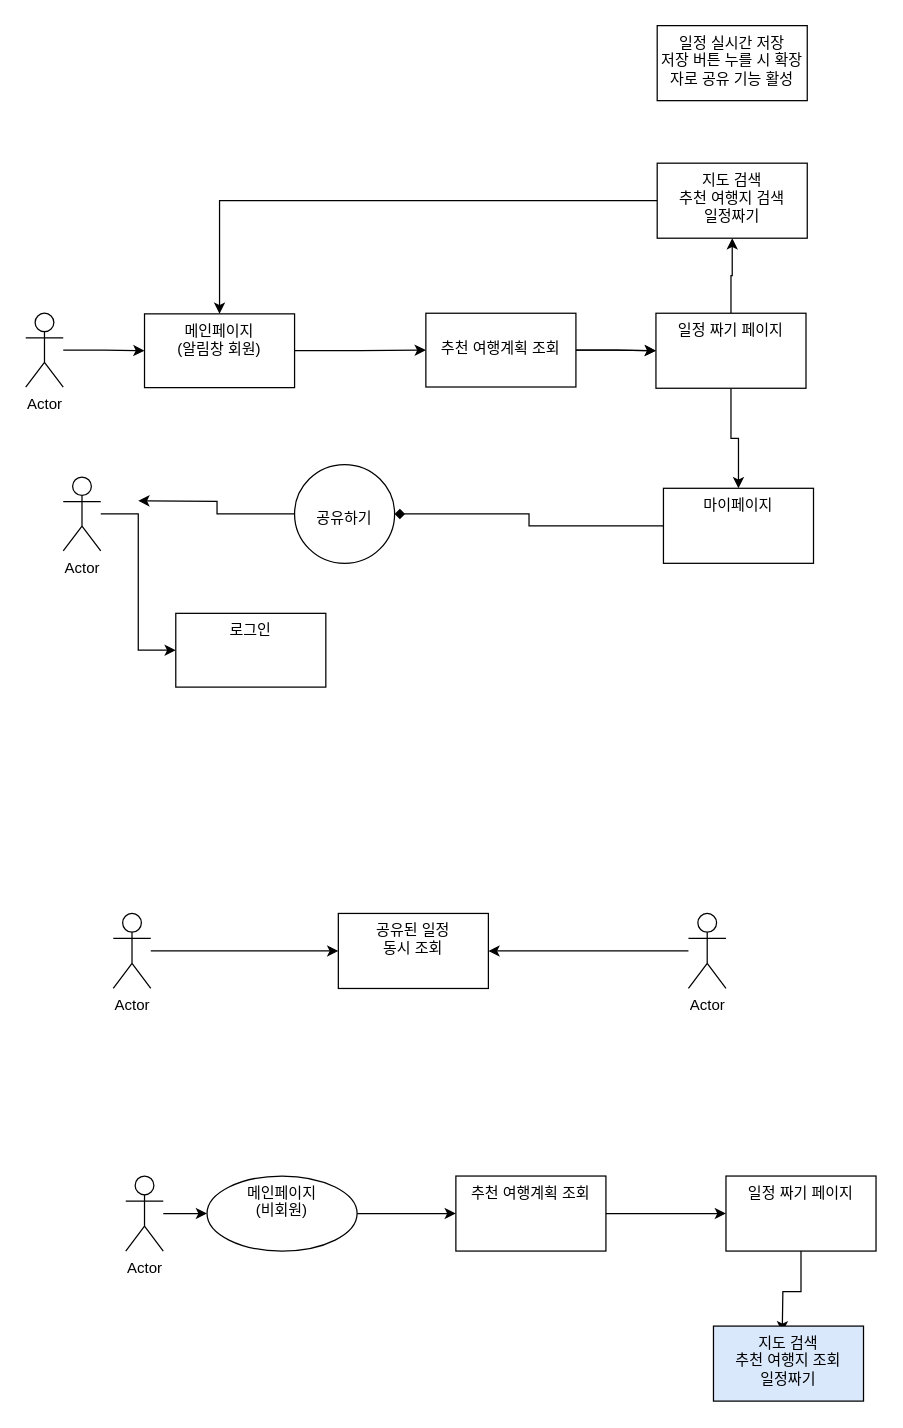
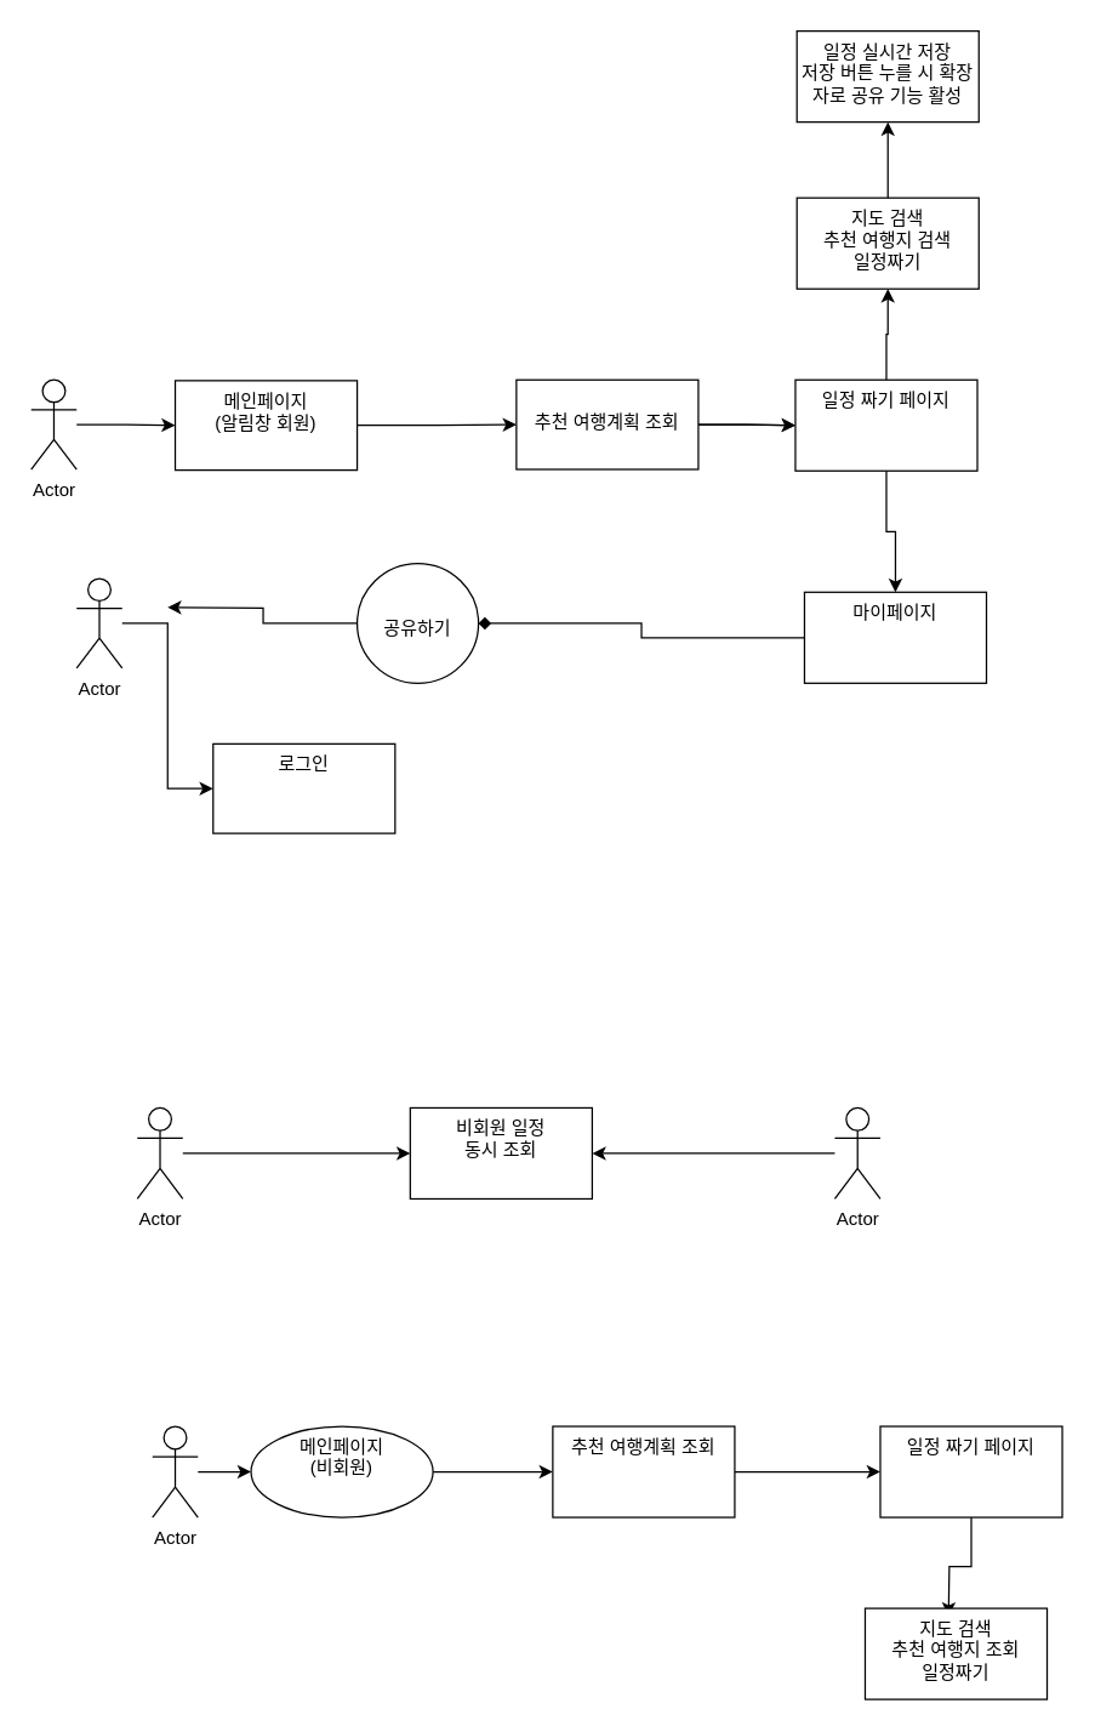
  <mxCell id="0" />
  <mxCell id="1" parent="0" />
  <mxCell id="2" value="" style="edgeStyle=orthogonalEdgeStyle;rounded=0;orthogonalLoop=1;jettySize=auto;html=1;" edge="1" parent="1" source="3" target="5"><mxGeometry relative="1" as="geometry" /></mxCell>
  <mxCell id="3" value="Actor" style="shape=umlActor;verticalLabelPosition=bottom;verticalAlign=top;html=1;outlineConnect=0;" vertex="1" parent="1"><mxGeometry x="20" y="250" width="30" height="59" as="geometry" /></mxCell>
  <mxCell id="4" value="" style="edgeStyle=orthogonalEdgeStyle;rounded=0;orthogonalLoop=1;jettySize=auto;html=1;" edge="1" parent="1" source="5" target="12"><mxGeometry relative="1" as="geometry" /></mxCell>
  <mxCell id="5" value="메인페이지&lt;br&gt;(알림창 회원)" style="whiteSpace=wrap;html=1;verticalAlign=top;" vertex="1" parent="1"><mxGeometry x="115" y="250.5" width="120" height="59" as="geometry" /></mxCell>
  <mxCell id="6" value="" style="edgeStyle=orthogonalEdgeStyle;rounded=0;orthogonalLoop=1;jettySize=auto;html=1;" edge="1" parent="1" source="7" target="9"><mxGeometry relative="1" as="geometry" /></mxCell>
  <mxCell id="7" value="Actor" style="shape=umlActor;verticalLabelPosition=bottom;verticalAlign=top;html=1;outlineConnect=0;" vertex="1" parent="1"><mxGeometry x="100" y="940" width="30" height="60" as="geometry" /></mxCell>
  <mxCell id="8" value="" style="edgeStyle=orthogonalEdgeStyle;rounded=0;orthogonalLoop=1;jettySize=auto;html=1;" edge="1" parent="1" source="9" target="14"><mxGeometry relative="1" as="geometry" /></mxCell>
  <mxCell id="9" value="메인페이지&lt;br&gt;(비회원)" style="ellipse;whiteSpace=wrap;html=1;verticalAlign=top;" vertex="1" parent="1"><mxGeometry x="165" y="940" width="120" height="60" as="geometry" /></mxCell>
  <mxCell id="10" value="" style="edgeStyle=orthogonalEdgeStyle;rounded=0;orthogonalLoop=1;jettySize=auto;html=1;" edge="1" parent="1" source="12" target="17"><mxGeometry relative="1" as="geometry" /></mxCell>
  <mxCell id="11" value="" style="edgeStyle=orthogonalEdgeStyle;rounded=0;orthogonalLoop=1;jettySize=auto;html=1;" edge="1" parent="1" source="12" target="17"><mxGeometry relative="1" as="geometry" /></mxCell>
  <mxCell id="12" value="&lt;br&gt;추천 여행계획 조회" style="whiteSpace=wrap;html=1;verticalAlign=top;" vertex="1" parent="1"><mxGeometry x="340" y="250" width="120" height="59" as="geometry" /></mxCell>
  <mxCell id="13" value="" style="edgeStyle=orthogonalEdgeStyle;rounded=0;orthogonalLoop=1;jettySize=auto;html=1;" edge="1" parent="1" source="14" target="19"><mxGeometry relative="1" as="geometry" /></mxCell>
  <mxCell id="14" value="추천 여행계획 조회" style="whiteSpace=wrap;html=1;verticalAlign=top;" vertex="1" parent="1"><mxGeometry x="364" y="940" width="120" height="60" as="geometry" /></mxCell>
  <mxCell id="15" value="" style="edgeStyle=orthogonalEdgeStyle;rounded=0;orthogonalLoop=1;jettySize=auto;html=1;" edge="1" parent="1" source="17" target="21"><mxGeometry relative="1" as="geometry" /></mxCell>
  <mxCell id="16" value="" style="edgeStyle=orthogonalEdgeStyle;rounded=0;orthogonalLoop=1;jettySize=auto;html=1;" edge="1" parent="1" source="17" target="25"><mxGeometry relative="1" as="geometry" /></mxCell>
  <mxCell id="17" value="일정 짜기 페이지" style="whiteSpace=wrap;html=1;verticalAlign=top;" vertex="1" parent="1"><mxGeometry x="524" y="250" width="120" height="60" as="geometry" /></mxCell>
  <mxCell id="18" value="" style="edgeStyle=orthogonalEdgeStyle;rounded=0;orthogonalLoop=1;jettySize=auto;html=1;" edge="1" parent="1" source="19"><mxGeometry relative="1" as="geometry"><mxPoint x="625" y="1065" as="targetPoint" /></mxGeometry></mxCell>
  <mxCell id="19" value="일정 짜기 페이지" style="whiteSpace=wrap;html=1;verticalAlign=top;" vertex="1" parent="1"><mxGeometry x="580" y="940" width="120" height="60" as="geometry" /></mxCell>
- <mxCell id="20" value="" style="edgeStyle=orthogonalEdgeStyle;rounded=0;orthogonalLoop=1;jettySize=auto;html=1;" edge="1" parent="1" source="21" target="5"><mxGeometry relative="1" as="geometry" /></mxCell>
+ <mxCell id="20" value="" style="edgeStyle=orthogonalEdgeStyle;rounded=0;orthogonalLoop=1;jettySize=auto;html=1;" edge="1" parent="1" source="21" target="23"><mxGeometry relative="1" as="geometry" /></mxCell>
  <mxCell id="21" value="지도 검색&lt;br&gt;추천 여행지 검색&lt;br&gt;일정짜기" style="whiteSpace=wrap;html=1;verticalAlign=top;" vertex="1" parent="1"><mxGeometry x="525" y="130" width="120" height="60" as="geometry" /></mxCell>
- <mxCell id="22" value="지도 검색&lt;br&gt;추천 여행지 조회&lt;br&gt;일정짜기" style="whiteSpace=wrap;html=1;verticalAlign=top;fillColor=#dae8fc;" vertex="1" parent="1"><mxGeometry x="570" y="1060" width="120" height="60" as="geometry" /></mxCell>
+ <mxCell id="22" value="지도 검색&lt;br&gt;추천 여행지 조회&lt;br&gt;일정짜기" style="whiteSpace=wrap;html=1;verticalAlign=top;" vertex="1" parent="1"><mxGeometry x="570" y="1060" width="120" height="60" as="geometry" /></mxCell>
  <mxCell id="23" value="일정 실시간 저장&lt;br&gt;저장 버튼 누를 시 확장자로 공유 기능 활성" style="whiteSpace=wrap;html=1;verticalAlign=top;" vertex="1" parent="1"><mxGeometry x="525" y="20" width="120" height="60" as="geometry" /></mxCell>
  <mxCell id="24" value="" style="edgeStyle=orthogonalEdgeStyle;rounded=0;orthogonalLoop=1;jettySize=auto;html=1;endArrow=diamond;" edge="1" parent="1" source="25" target="27"><mxGeometry relative="1" as="geometry" /></mxCell>
  <mxCell id="25" value="마이페이지" style="whiteSpace=wrap;html=1;verticalAlign=top;" vertex="1" parent="1"><mxGeometry x="530" y="390" width="120" height="60" as="geometry" /></mxCell>
  <mxCell id="26" style="edgeStyle=orthogonalEdgeStyle;rounded=0;orthogonalLoop=1;jettySize=auto;html=1;exitX=0;exitY=0.5;exitDx=0;exitDy=0;" edge="1" parent="1" source="27"><mxGeometry relative="1" as="geometry"><mxPoint x="110" y="400" as="targetPoint" /></mxGeometry></mxCell>
  <mxCell id="27" value="&lt;br&gt;&lt;br&gt;공유하기" style="ellipse;whiteSpace=wrap;html=1;verticalAlign=top;" vertex="1" parent="1"><mxGeometry x="235" y="371" width="80" height="79" as="geometry" /></mxCell>
  <mxCell id="28" style="edgeStyle=orthogonalEdgeStyle;rounded=0;orthogonalLoop=1;jettySize=auto;html=1;entryX=0;entryY=0.5;entryDx=0;entryDy=0;" edge="1" parent="1" source="29" target="30"><mxGeometry relative="1" as="geometry" /></mxCell>
  <mxCell id="29" value="Actor" style="shape=umlActor;verticalLabelPosition=bottom;verticalAlign=top;html=1;outlineConnect=0;" vertex="1" parent="1"><mxGeometry x="50" y="381" width="30" height="59" as="geometry" /></mxCell>
  <mxCell id="30" value="로그인" style="whiteSpace=wrap;html=1;verticalAlign=top;" vertex="1" parent="1"><mxGeometry x="140" y="490" width="120" height="59" as="geometry" /></mxCell>
  <mxCell id="31" value="" style="edgeStyle=orthogonalEdgeStyle;rounded=0;orthogonalLoop=1;jettySize=auto;html=1;" edge="1" parent="1" source="32" target="34"><mxGeometry relative="1" as="geometry" /></mxCell>
  <mxCell id="32" value="Actor" style="shape=umlActor;verticalLabelPosition=bottom;verticalAlign=top;html=1;outlineConnect=0;" vertex="1" parent="1"><mxGeometry x="90" y="730" width="30" height="60" as="geometry" /></mxCell>
  <mxCell id="33" value="Actor" style="shape=umlActor;verticalLabelPosition=bottom;verticalAlign=top;html=1;outlineConnect=0;" vertex="1" parent="1"><mxGeometry x="550" y="730" width="30" height="60" as="geometry" /></mxCell>
- <mxCell id="34" value="공유된 일정&lt;br&gt;동시 조회" style="whiteSpace=wrap;html=1;verticalAlign=top;" vertex="1" parent="1"><mxGeometry x="270" y="730" width="120" height="60" as="geometry" /></mxCell>
+ <mxCell id="34" value="비회원 일정&lt;br&gt;동시 조회" style="whiteSpace=wrap;html=1;verticalAlign=top;" vertex="1" parent="1"><mxGeometry x="270" y="730" width="120" height="60" as="geometry" /></mxCell>
  <mxCell id="35" value="" style="endArrow=classic;html=1;rounded=0;" edge="1" parent="1" source="33"><mxGeometry width="50" height="50" relative="1" as="geometry"><mxPoint x="510" y="770" as="sourcePoint" /><mxPoint x="390" y="760" as="targetPoint" /></mxGeometry></mxCell>
